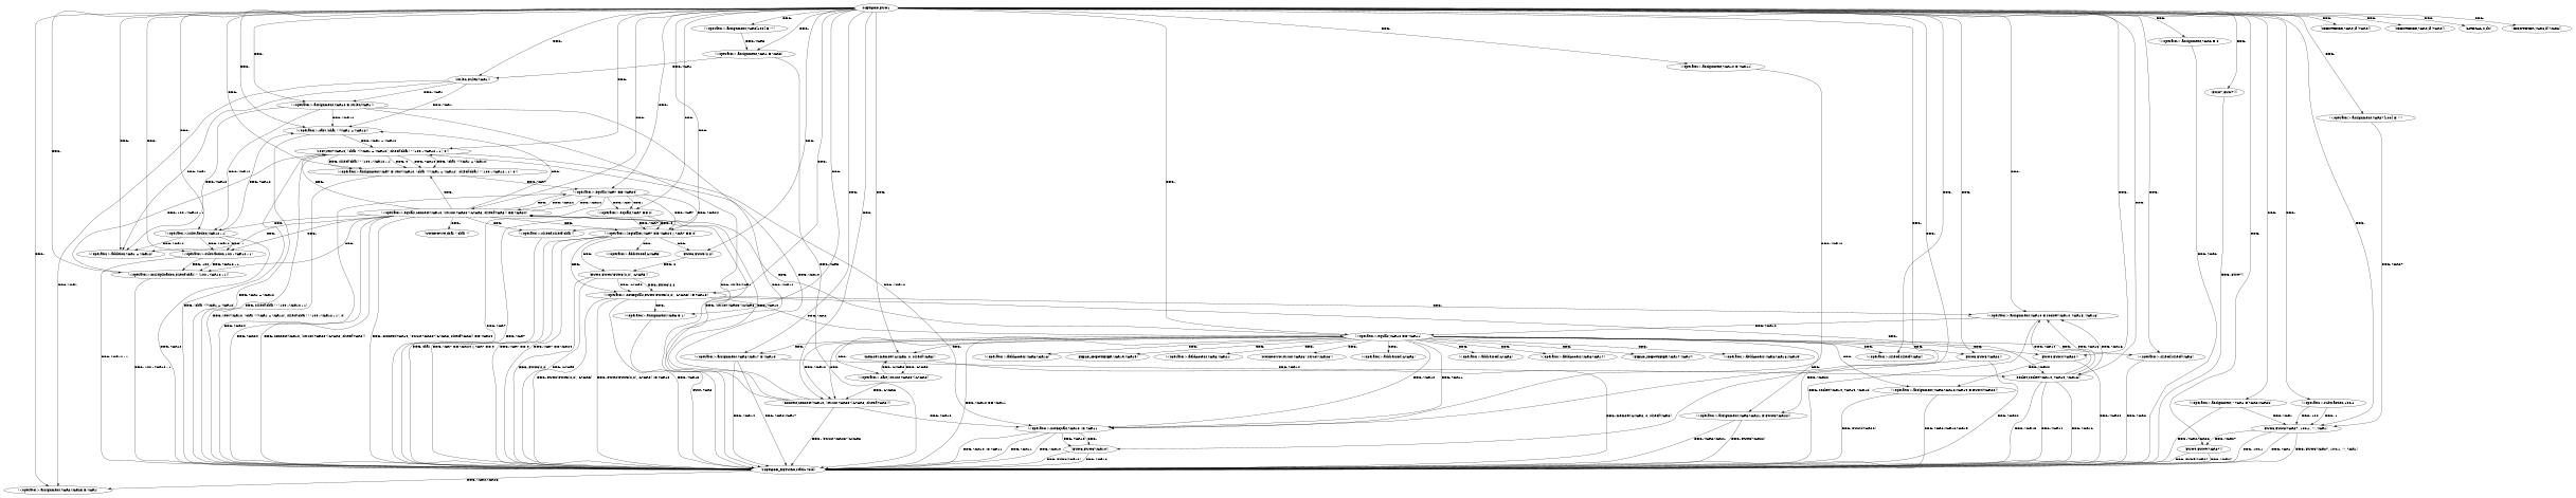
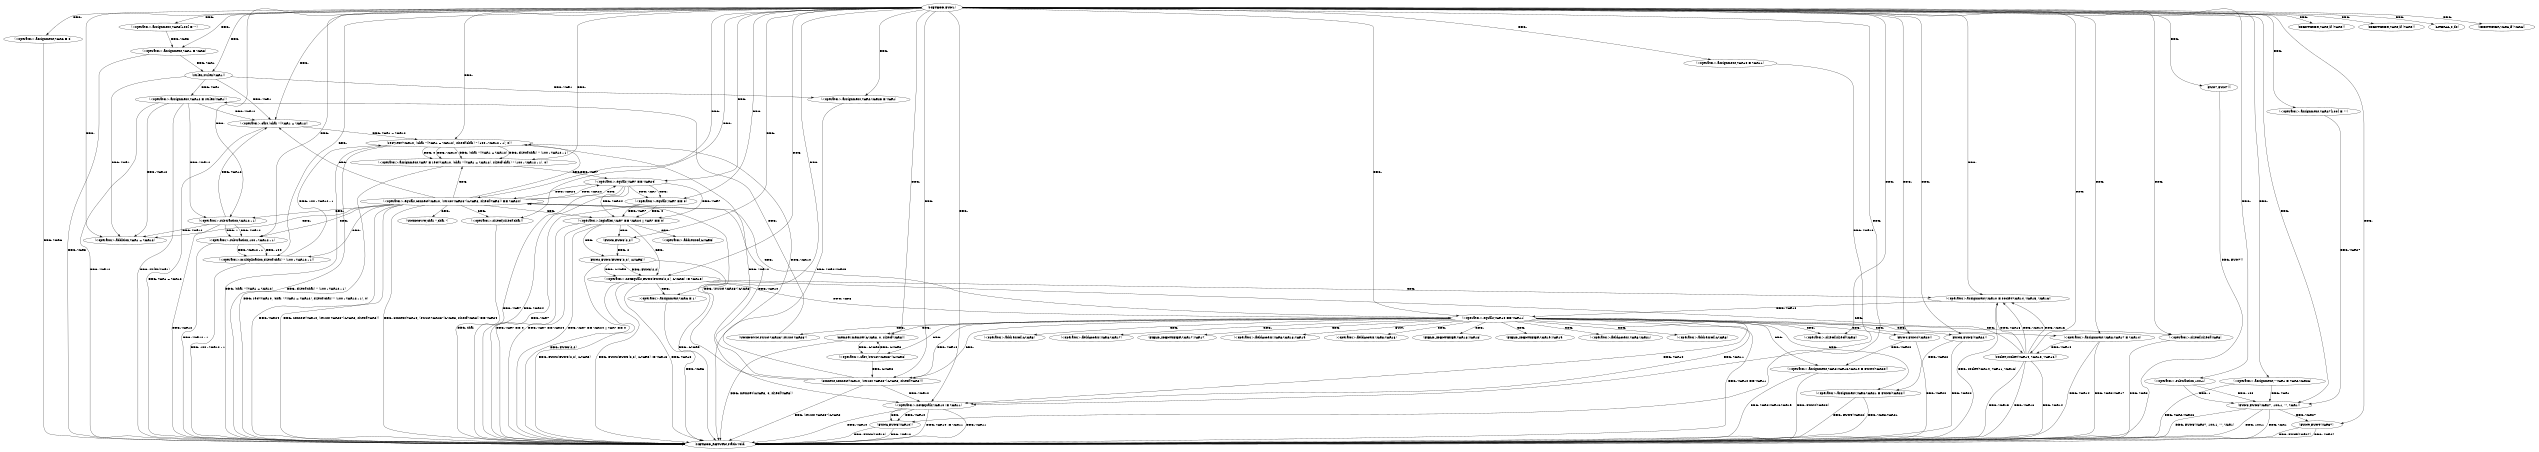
  digraph {
    n1 [label="(METHOD,FUN1)"]
    n2 [label="(<operator>.assignment,VAR3[100] = \"\")"]
    n3 [label="(<operator>.assignment,VAR1 = VAR3)"]
    n4 [label="(<operator>.assignment,VAR6 = 0)"]
    n5 [label="(<operator>.assignment,VAR10 = VAR11)"]
    n6 [label="(<operator>.assignment,VAR12 = strlen(VAR1))"]
    n7 [label="(strlen,strlen(VAR1))"]
    n8 [label="(<operator>.notEquals,FUN2(FUN3(2,2), &VAR5) != VAR13)"]
    n9 [label="(FUN3,FUN3(2,2))"]
    n10 [label="(<operator>.assignment,VAR6 = 1)"]
    n11 [label="(<operator>.assignment,VAR10 = socket(VAR14, VAR15, VAR16))"]
    n12 [label="(socket,socket(VAR14, VAR15, VAR16))"]
    n13 [label="(<operator>.equals,VAR10 == VAR11)"]
    n14 [label="(memset,memset(&VAR8, 0, sizeof(VAR8)))"]
    n15 [label="(<operator>.sizeOf,sizeof(VAR8))"]
    n16 [label="(<operator>.assignment,VAR8.VAR17 = VAR14)"]
    n17 [label="(FUN4,FUN4(VAR20))"]
    n18 [label="(FUN5,FUN5(VAR22))"]
    n19 [label="(<operator>.equals,connect(VAR10, (struct VAR23*)&VAR8, sizeof(VAR8)) == VAR24)"]
    n20 [label="(connect,connect(VAR10, (struct VAR23*)&VAR8, sizeof(VAR8)))"]
    n21 [label="(<operator>.sizeOf,sizeof(VAR8))"]
    n22 [label="(<operator>.assignment,VAR7 = recv(VAR10, (char *)(VAR1 + VAR12), sizeof(char) * (100 - VAR12 - 1), 0))"]
    n23 [label="(recv,recv(VAR10, (char *)(VAR1 + VAR12), sizeof(char) * (100 - VAR12 - 1), 0))"]
    n24 [label="(<operator>.cast,(char *)(VAR1 + VAR12))"]
    n25 [label="(<operator>.addition,VAR1 + VAR12)"]
    n26 [label="(<operator>.multiplication,sizeof(char) * (100 - VAR12 - 1))"]
    n27 [label="(<operator>.sizeOf,sizeof(char))"]
    n28 [label="(<operator>.subtraction,100 - VAR12 - 1)"]
    n29 [label="(<operator>.subtraction,VAR12 - 1)"]
    n30 [label="(<operator>.equals,VAR7 == VAR24)"]
    n31 [label="(<operator>.equals,VAR7 == 0)"]
    n32 [label="(IDENTIFIER,VAR9,if (VAR9))"]
    n33 [label="(IDENTIFIER,VAR9,if (VAR9))"]
    n34 [label="(LITERAL,0,do)"]
    n35 [label="(<operator>.notEquals,VAR10 != VAR11)"]
    n36 [label="(FUN6,FUN6(VAR10))"]
    n37 [label="(IDENTIFIER,VAR6,if (VAR6))"]
    n38 [label="(FUN7,FUN7())"]
    n39 [label="(<operator>.assignment,VAR2.VAR25 = VAR1)"]
    n40 [label="(<operator>.assignment,* VAR1 = VAR2.VAR26)"]
    n41 [label="(<operator>.assignment,VAR27[100] = \"\")"]
    n42 [label="(FUN8,FUN8(VAR27, 100-1, \"\", VAR1))"]
    n43 [label="(<operator>.subtraction,100-1)"]
    n44 [label="(FUN9,FUN9(VAR37))"]
    n45 [label="(METHOD_RETURN,static void)"]
    n46 [label="(FUN2,FUN2(FUN3(2,2), &VAR5))"]
    n47 [label="(<operator>.assignment,VAR8.VAR18.VAR19 = FUN4(VAR20))"]
    n48 [label="(<operator>.assignment,VAR8.VAR21 = FUN5(VAR22))"]
    n49 [label="(<operator>.cast,(struct VAR23*)&VAR8)"]
    n50 [label="(<operator>.addressOf,&VAR8)"]
    n51 [label="(<operator>.fieldAccess,VAR8.VAR17)"]
    n52 [label="(FIELD_IDENTIFIER,VAR17,VAR17)"]
    n53 [label="(<operator>.fieldAccess,VAR8.VAR18.VAR19)"]
    n54 [label="(<operator>.fieldAccess,VAR8.VAR18)"]
+   n55 [label="(FIELD_IDENTIFIER,VAR18,VAR18)"]
    n56 [label="(FIELD_IDENTIFIER,VAR19,VAR19)"]
    n57 [label="(<operator>.fieldAccess,VAR8.VAR21)"]
    n58 [label="(UNKNOWN,struct VAR23*,struct VAR23*)"]
    n59 [label="(<operator>.addressOf,&VAR8)"]
    n60 [label="(<operator>.logicalOr,VAR7 == VAR24 || VAR7 == 0)"]
    n61 [label="(UNKNOWN,char *,char *)"]
    n62 [label="(<operator>.addressOf,&VAR5)"]
    n1 -> n2 [label="DDG: "]
    n1 -> n3 [label="DDG: "]
    n1 -> n4 [label="DDG: "]
    n1 -> n5 [label="DDG: "]
-   n1 -> n6 [label="DDG: "]
+   n58 -> n6 [label="DDG: "]
    n1 -> n7 [label="DDG: "]
    n1 -> n8 [label="DDG: "]
    n1 -> n9 [label="DDG: "]
    n1 -> n10 [label="DDG: "]
    n1 -> n11 [label="DDG: "]
    n1 -> n12 [label="DDG: "]
    n1 -> n13 [label="DDG: "]
    n1 -> n14 [label="DDG: "]
    n1 -> n15 [label="DDG: "]
    n1 -> n16 [label="DDG: "]
    n1 -> n17 [label="DDG: "]
    n1 -> n18 [label="DDG: "]
    n1 -> n19 [label="DDG: "]
    n1 -> n20 [label="DDG: "]
    n1 -> n21 [label="DDG: "]
    n1 -> n22 [label="DDG: "]
    n1 -> n23 [label="DDG: "]
    n1 -> n24 [label="DDG: "]
    n1 -> n25 [label="DDG: "]
-   n1 -> n26 [label="DDG: "]
+   n1 -> n26 [label="CDG: "]
    n1 -> n27 [label="DDG: "]
    n1 -> n28 [label="DDG: "]
    n1 -> n29 [label="DDG: "]
    n1 -> n30 [label="DDG: "]
    n1 -> n31 [label="DDG: "]
    n1 -> n32 [label="DDG: "]
    n1 -> n33 [label="DDG: "]
    n1 -> n34 [label="DDG: "]
    n1 -> n35 [label="DDG: "]
    n1 -> n36 [label="DDG: "]
    n1 -> n37 [label="DDG: "]
    n1 -> n38 [label="DDG: "]
    n1 -> n39 [label="DDG: "]
    n1 -> n40 [label="DDG: "]
    n1 -> n41 [label="DDG: "]
    n1 -> n42 [label="DDG: "]
    n1 -> n43 [label="DDG: "]
    n1 -> n44 [label="DDG: "]
    n2 -> n3 [label="DDG: VAR3"]
    n3 -> n7 [label="DDG: VAR1"]
    n3 -> n45 [label="DDG: VAR3"]
    n4 -> n45 [label="DDG: VAR6"]
    n5 -> n35 [label="DDG: VAR10"]
    n6 -> n24 [label="DDG: VAR12"]
    n6 -> n25 [label="DDG: VAR12"]
    n6 -> n29 [label="DDG: VAR12"]
    n6 -> n45 [label="DDG: VAR12"]
    n6 -> n45 [label="DDG: strlen(VAR1)"]
    n7 -> n6 [label="DDG: VAR1"]
    n7 -> n24 [label="DDG: VAR1"]
    n7 -> n25 [label="DDG: VAR1"]
    n7 -> n39 [label="DDG: VAR1"]
    n8 -> n10 [label="CDG: "]
    n8 -> n11 [label="CDG: "]
    n8 -> n12 [label="CDG: "]
    n8 -> n13 [label="DDG: VAR3"]
    n8 -> n45 [label="DDG: FUN2(FUN3(2,2), &VAR5)"]
    n8 -> n45 [label="DDG: FUN2(FUN3(2,2), &VAR5) != VAR13"]
    n8 -> n45 [label="DDG: VAR13"]
    n9 -> n46 [label="DDG: 2"]
-   n10 -> n45 [label="FUN: VAR6"]
+   n10 -> n45 [label="DDG: VAR6"]
    n11 -> n13 [label="DDG: VAR10"]
-   n11 -> n45 [label="DDG: socket(VAR14, VAR15, VAR16)"]
+   n11 -> n45 [label="DDG: socket(VAR14, VAR11, VAR16)"]
    n12 -> n11 [label="DDG: VAR14"]
    n12 -> n11 [label="DDG: VAR15"]
    n12 -> n11 [label="DDG: VAR16"]
    n12 -> n45 [label="DDG: VAR15"]
    n12 -> n45 [label="DDG: VAR14"]
    n12 -> n45 [label="DDG: VAR16"]
    n13 -> n14 [label="CDG: "]
    n13 -> n15 [label="CDG: "]
    n13 -> n16 [label="CDG: "]
    n13 -> n17 [label="CDG: "]
    n13 -> n18 [label="CDG: "]
    n13 -> n19 [label="CDG: "]
    n13 -> n20 [label="DDG: VAR10"]
    n13 -> n20 [label="CDG: "]
    n13 -> n21 [label="CDG: "]
    n13 -> n35 [label="DDG: VAR10"]
    n13 -> n35 [label="DDG: VAR11"]
    n13 -> n45 [label="DDG: VAR10 == VAR11"]
    n13 -> n47 [label="CDG: "]
    n13 -> n48 [label="CDG: "]
    n13 -> n49 [label="CDG: "]
    n13 -> n50 [label="CDG: "]
    n13 -> n51 [label="CDG: "]
    n13 -> n52 [label="CDG: "]
-   n13 -> n53 [label="CDG: "]
+   n13 -> n53 [label="FUN: "]
    n13 -> n54 [label="CDG: "]
+   n13 -> n55 [label="CDG: "]
    n13 -> n56 [label="CDG: "]
    n13 -> n57 [label="CDG: "]
    n13 -> n58 [label="CDG: "]
    n13 -> n59 [label="CDG: "]
    n14 -> n45 [label="DDG: memset(&VAR8, 0, sizeof(VAR8))"]
    n14 -> n49 [label="DDG: &VAR8"]
    n16 -> n12 [label="DDG: VAR14"]
    n16 -> n45 [label="DDG: VAR8.VAR17"]
    n16 -> n45 [label="DDG: VAR14"]
    n17 -> n45 [label="DDG: VAR20"]
    n17 -> n47 [label="DDG: VAR20"]
    n18 -> n45 [label="DDG: VAR22"]
    n18 -> n48 [label="DDG: VAR22"]
    n19 -> n22 [label="CDG: "]
    n19 -> n23 [label="CDG: "]
    n19 -> n24 [label="CDG: "]
    n19 -> n25 [label="CDG: "]
    n19 -> n26 [label="CDG: "]
    n19 -> n27 [label="CDG: "]
    n19 -> n28 [label="CDG: "]
    n19 -> n29 [label="CDG: "]
    n19 -> n30 [label="DDG: VAR24"]
    n19 -> n30 [label="CDG: "]
    n19 -> n45 [label="DDG: connect(VAR10, (struct VAR23*)&VAR8, sizeof(VAR8))"]
    n19 -> n45 [label="DDG: connect(VAR10, (struct VAR23*)&VAR8, sizeof(VAR8)) == VAR24"]
    n19 -> n45 [label="DDG: VAR24"]
    n19 -> n60 [label="CDG: "]
    n19 -> n61 [label="CDG: "]
    n20 -> n19 [label="DDG: VAR10"]
    n20 -> n19 [label="DDG: (struct VAR23*)&VAR8"]
    n20 -> n23 [label="DDG: VAR10"]
    n20 -> n35 [label="DDG: VAR10"]
    n20 -> n45 [label="DDG: (struct VAR23*)&VAR8"]
    n21 -> n45 [label="DDG: VAR8"]
    n22 -> n30 [label="DDG: VAR7"]
    n22 -> n45 [label="DDG: recv(VAR10, (char *)(VAR1 + VAR12), sizeof(char) * (100 - VAR12 - 1), 0)"]
    n23 -> n22 [label="DDG: VAR10"]
    n23 -> n22 [label="DDG: (char *)(VAR1 + VAR12)"]
    n23 -> n22 [label="DDG: sizeof(char) * (100 - VAR12 - 1)"]
    n23 -> n22 [label="DDG: 0"]
    n23 -> n35 [label="DDG: VAR10"]
    n23 -> n45 [label="DDG: sizeof(char) * (100 - VAR12 - 1)"]
    n23 -> n45 [label="DDG: (char *)(VAR1 + VAR12)"]
    n24 -> n23 [label="DDG: VAR1 + VAR12"]
    n24 -> n45 [label="DDG: VAR1 + VAR12"]
    n26 -> n23 [label="DDG: 100 - VAR12 - 1"]
    n26 -> n45 [label="DDG: 100 - VAR12 - 1"]
    n27 -> n45 [label="DDG: char"]
    n28 -> n26 [label="DDG: 100"]
    n28 -> n26 [label="DDG: VAR12 - 1"]
    n28 -> n45 [label="DDG: VAR12 - 1"]
    n29 -> n24 [label="DDG: VAR12"]
    n29 -> n25 [label="DDG: VAR12"]
    n29 -> n28 [label="DDG: VAR12"]
    n29 -> n28 [label="DDG: 1"]
    n29 -> n45 [label="DDG: VAR12"]
    n30 -> n19 [label="DDG: VAR24"]
    n30 -> n31 [label="DDG: VAR7"]
    n30 -> n31 [label="CDG: "]
    n30 -> n45 [label="DDG: VAR7"]
    n30 -> n45 [label="DDG: VAR24"]
    n30 -> n60 [label="DDG: VAR7"]
    n30 -> n60 [label="DDG: VAR24"]
    n31 -> n45 [label="DDG: VAR7"]
    n31 -> n60 [label="DDG: VAR7"]
    n31 -> n60 [label="DDG: 0"]
    n35 -> n36 [label="DDG: VAR10"]
    n35 -> n36 [label="CDG: "]
    n35 -> n45 [label="DDG: VAR10 != VAR11"]
    n35 -> n45 [label="DDG: VAR11"]
    n35 -> n45 [label="DDG: VAR10"]
    n36 -> n45 [label="DDG: VAR10"]
    n36 -> n45 [label="DDG: FUN6(VAR10)"]
    n38 -> n45 [label="DDG: FUN7()"]
-   n45 -> n39 [label="DDG: VAR2.VAR25"]
+   n39 -> n45 [label="DDG: VAR2.VAR25"]
    n40 -> n42 [label="DDG: VAR1"]
    n40 -> n45 [label="DDG: VAR2.VAR26"]
    n41 -> n42 [label="DDG: VAR27"]
    n42 -> n44 [label="DDG: VAR27"]
    n42 -> n45 [label="DDG: 100-1"]
    n42 -> n45 [label="DDG: VAR1"]
    n42 -> n45 [label="DDG: FUN8(VAR27, 100-1, \"\", VAR1)"]
    n43 -> n42 [label="DDG: 100"]
    n43 -> n42 [label="DDG: 1"]
    n44 -> n45 [label="DDG: FUN9(VAR27)"]
    n44 -> n45 [label="DDG: VAR27"]
    n46 -> n8 [label="DDG: FUN3(2,2)"]
    n46 -> n8 [label="DDG: &VAR5"]
    n46 -> n45 [label="DDG: FUN3(2,2)"]
    n46 -> n45 [label="DDG: &VAR5"]
    n47 -> n45 [label="DDG: VAR8.VAR18.VAR19"]
    n47 -> n45 [label="DDG: FUN4(VAR20)"]
    n48 -> n45 [label="DDG: FUN5(VAR22)"]
    n48 -> n45 [label="DDG: VAR8.VAR21"]
    n49 -> n14 [label="DDG: &VAR8"]
    n49 -> n20 [label="DDG: &VAR8"]
    n60 -> n8 [label="CDG: "]
    n60 -> n9 [label="CDG: "]
    n60 -> n45 [label="DDG: VAR7 == VAR24 || VAR7 == 0"]
    n60 -> n45 [label="DDG: VAR7 == 0"]
    n60 -> n45 [label="DDG: VAR7 == VAR24"]
    n60 -> n46 [label="CDG: "]
    n60 -> n62 [label="CDG: "]
  }
